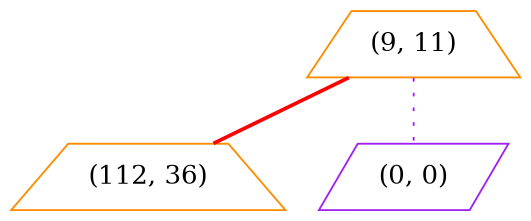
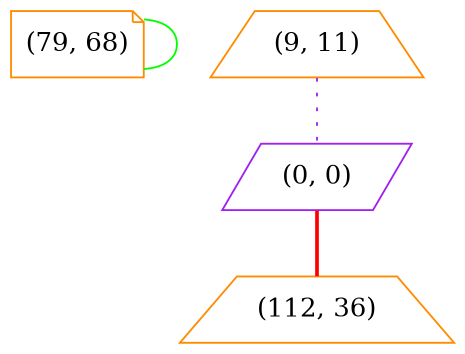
  graph {
    node [color=darkorange shape=trapezium]
+   "(79, 68)" [shape=note]
    "(9, 11)"
    "(112, 36)"
    "(0, 0)" [color=purple shape=parallelogram]
-   "(9, 11)" -- "(112, 36)" [color=red style=bold weight=1]
+   "(79, 68)" -- "(79, 68)" [color=green style=solid weight=2]
+   "(0, 0)" -- "(112, 36)" [color=red style=bold weight=1]
    "(9, 11)" -- "(0, 0)" [color=purple style=dotted weight=4]
  }
